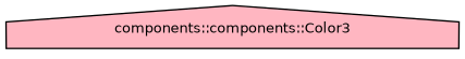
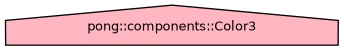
  digraph {
    rankdir=TB
-   n1 [color=black fillcolor=lightpink fontname=Helvetica fontsize=10 height=0.2 label="components::components::Color3" shape=house style=filled width=0.4]
+   n1 [color=black fillcolor=lightpink fontname=Helvetica fontsize=10 height=0.2 label="pong::components::Color3" shape=house style=filled width=0.4]
  }
